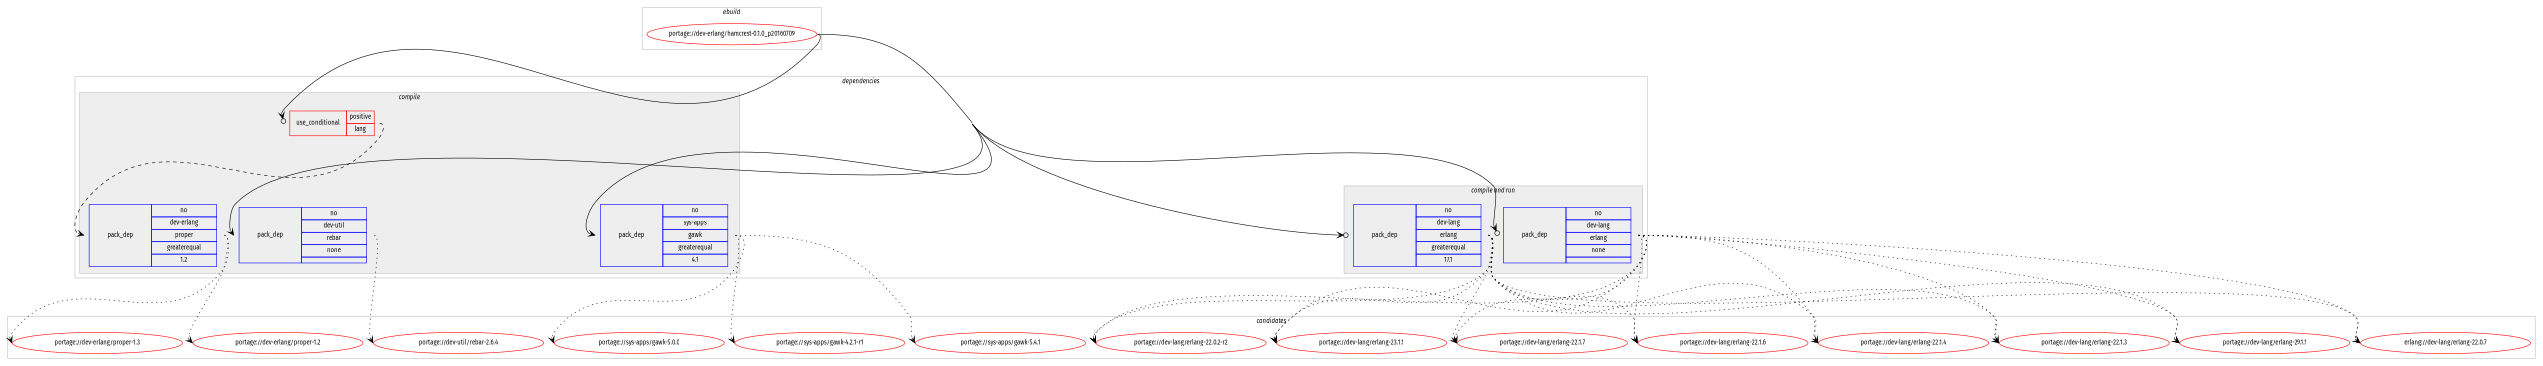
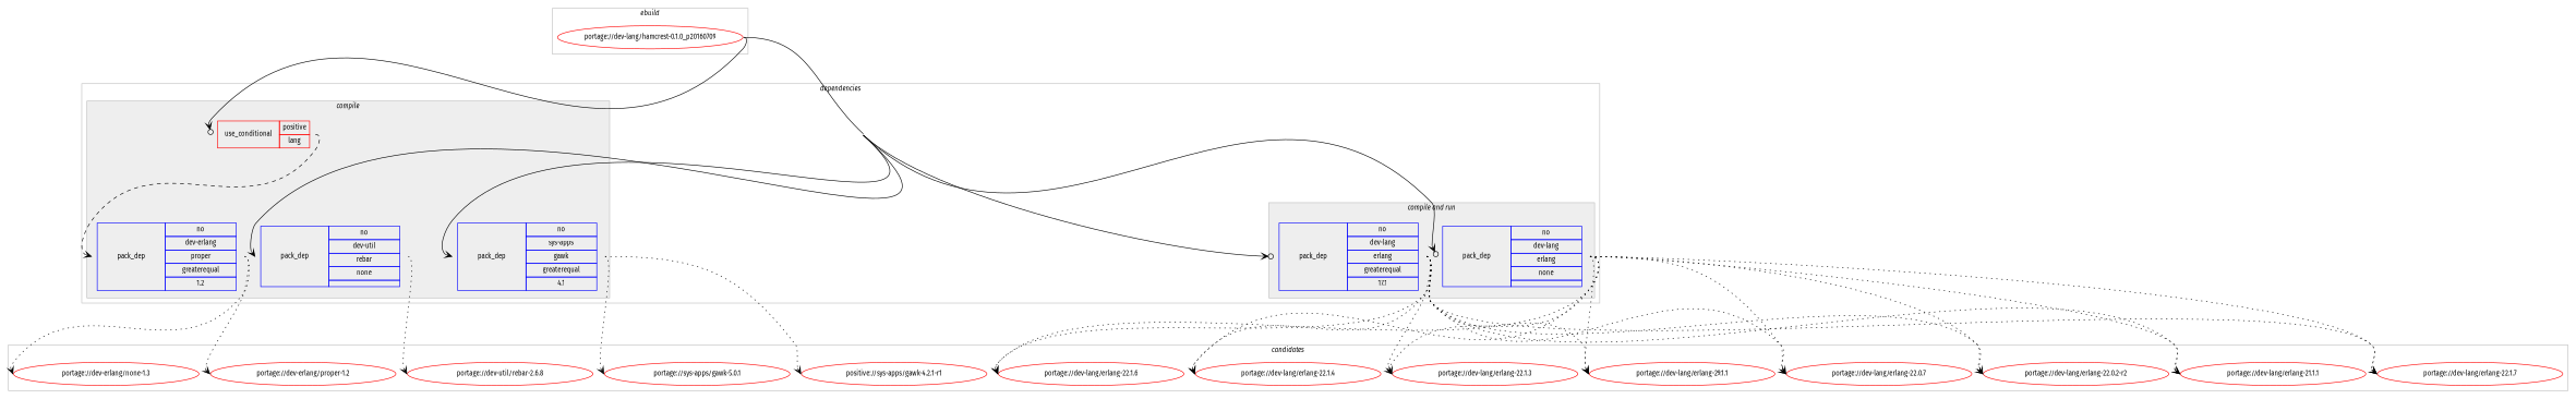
  digraph {
    compound=true
    concentrate=true
    fontname="Fira Sans"
    fontsize=10
    newrank=true
    rankdir=TB
    ranksep=1.5
    node [color=red fontname="Fira Sans" fontsize=10]
    edge [arrowhead=vee fontname="Fira Sans" headport=w style=dotted tailport=e weight=100]
-   n1 [label="portage://dev-erlang/hamcrest-0.1.0_p20160709" width=4]
+   n1 [label="portage://dev-lang/hamcrest-0.1.0_p20160709" width=4]
    n2 [color=blue label=<<TABLE BORDER="0" CELLBORDER="1" CELLSPACING="0" CELLPADDING="4" WIDTH="220"><TR><TD ROWSPAN="6" CELLPADDING="30">pack_dep</TD></TR><TR><TD WIDTH="110">no</TD></TR><TR><TD>dev-erlang</TD></TR><TR><TD>proper</TD></TR><TR><TD>greaterequal</TD></TR><TR><TD>1.2</TD></TR></TABLE>> shape=none]
    n3 [label=<<TABLE BORDER="0" CELLBORDER="1" CELLSPACING="0" CELLPADDING="4"><TR><TD ROWSPAN="3" CELLPADDING="10">use_conditional</TD></TR><TR><TD>positive</TD></TR><TR><TD>lang</TD></TR></TABLE>> shape=none]
    n4 [color=blue label=<<TABLE BORDER="0" CELLBORDER="1" CELLSPACING="0" CELLPADDING="4" WIDTH="220"><TR><TD ROWSPAN="6" CELLPADDING="30">pack_dep</TD></TR><TR><TD WIDTH="110">no</TD></TR><TR><TD>dev-util</TD></TR><TR><TD>rebar</TD></TR><TR><TD>none</TD></TR><TR><TD></TD></TR></TABLE>> shape=none]
    n5 [color=blue label=<<TABLE BORDER="0" CELLBORDER="1" CELLSPACING="0" CELLPADDING="4" WIDTH="220"><TR><TD ROWSPAN="6" CELLPADDING="30">pack_dep</TD></TR><TR><TD WIDTH="110">no</TD></TR><TR><TD>sys-apps</TD></TR><TR><TD>gawk</TD></TR><TR><TD>greaterequal</TD></TR><TR><TD>4.1</TD></TR></TABLE>> shape=none]
    n6 [color=blue label=<<TABLE BORDER="0" CELLBORDER="1" CELLSPACING="0" CELLPADDING="4" WIDTH="220"><TR><TD ROWSPAN="6" CELLPADDING="30">pack_dep</TD></TR><TR><TD WIDTH="110">no</TD></TR><TR><TD>dev-lang</TD></TR><TR><TD>erlang</TD></TR><TR><TD>greaterequal</TD></TR><TR><TD>17.1</TD></TR></TABLE>> shape=none]
    n7 [color=blue label=<<TABLE BORDER="0" CELLBORDER="1" CELLSPACING="0" CELLPADDING="4" WIDTH="220"><TR><TD ROWSPAN="6" CELLPADDING="30">pack_dep</TD></TR><TR><TD WIDTH="110">no</TD></TR><TR><TD>dev-lang</TD></TR><TR><TD>erlang</TD></TR><TR><TD>none</TD></TR><TR><TD></TD></TR></TABLE>> shape=none]
    n8 [label="portage://dev-erlang/proper-1.2" width=4]
-   n9 [label="portage://dev-erlang/proper-1.3" width=4]
-   n10 [label="portage://dev-util/rebar-2.6.4" width=4]
-   n11 [label="portage://sys-apps/gawk-4.2.1-r1" width=4]
-   n12 [label="portage://sys-apps/gawk-5.0.0" width=4]
-   n13 [label="portage://sys-apps/gawk-5.4.1" width=4]
-   n14 [label="portage://dev-lang/erlang-23.1.1" width=4]
+   n9 [label="portage://dev-erlang/none-1.3" width=4]
+   n10 [label="portage://dev-util/rebar-2.6.8" width=4]
+   n11 [label="positive://sys-apps/gawk-4.2.1-r1" width=4]
+   n13 [label="portage://sys-apps/gawk-5.0.1" width=4]
+   n14 [label="portage://dev-lang/erlang-21.1.1" width=4]
    n15 [label="portage://dev-lang/erlang-22.0.2-r2" width=4]
-   n16 [label="erlang://dev-lang/erlang-22.0.7" width=4]
+   n16 [label="portage://dev-lang/erlang-22.0.7" width=4]
    n17 [label="portage://dev-lang/erlang-29.1.1" width=4]
    n18 [label="portage://dev-lang/erlang-22.1.3" width=4]
    n19 [label="portage://dev-lang/erlang-22.1.4" width=4]
    n20 [label="portage://dev-lang/erlang-22.1.6" width=4]
    n21 [label="portage://dev-lang/erlang-22.1.7" width=4]
    subgraph cluster_1 {
      color=gray
      label=<<i>ebuild</i>>
      rank=same
      n1
    }
    subgraph cluster_2 {
      color=gray
      label=<<i>dependencies</i>>
      subgraph cluster_3 {
        color=gray
        fillcolor="#eeeeee"
        label=<<i>compile</i>>
        style=filled
        subgraph sub_4 {
          color=gray
          fillcolor="#eeeeee"
          label=<<i>compile</i>>
          style=filled
          n3
          subgraph sub_5 {
            color=gray
            fillcolor="#eeeeee"
            label=<<i>compile</i>>
            style=filled
            n2
          }
        }
        subgraph sub_6 {
          color=gray
          fillcolor="#eeeeee"
          label=<<i>compile</i>>
          style=filled
          n4
        }
        subgraph sub_7 {
          color=gray
          fillcolor="#eeeeee"
          label=<<i>compile</i>>
          style=filled
          n5
        }
      }
      subgraph cluster_8 {
        color=gray
        fillcolor="#eeeeee"
        label=<<i>compile and run</i>>
        style=filled
        subgraph sub_9 {
          color=gray
          fillcolor="#eeeeee"
          label=<<i>compile and run</i>>
          style=filled
          n6
        }
        subgraph sub_10 {
          color=gray
          fillcolor="#eeeeee"
          label=<<i>compile and run</i>>
          style=filled
          n7
        }
      }
      subgraph cluster_11 {
        color=gray
        fillcolor="#eeeeee"
        label=<<i>run</i>>
        style=filled
      }
    }
    subgraph cluster_12 {
      color=gray
      label=<<i>candidates</i>>
      rank=same
      subgraph sub_13 {
        color=black
        label=<<i>candidates</i>>
        nodesep=1
        rank=same
        n8
        n9
      }
      subgraph sub_14 {
        color=black
        label=<<i>candidates</i>>
        nodesep=1
        rank=same
        n10
      }
      subgraph sub_15 {
        color=black
        label=<<i>candidates</i>>
        nodesep=1
        rank=same
        n11
-       n12
        n13
      }
      subgraph sub_16 {
        color=black
        label=<<i>candidates</i>>
        nodesep=1
        rank=same
        n14
        n15
        n16
        n17
        n18
        n19
        n20
        n21
      }
      subgraph sub_17 {
        color=black
        label=<<i>candidates</i>>
        nodesep=1
        rank=same
        n14
        n15
        n16
        n17
        n18
        n19
        n20
        n21
      }
    }
    n1 -> n3 [arrowhead=odotvee style=solid weight=20]
    n1 -> n4 [style=solid weight=20]
    n1 -> n5 [style=solid weight=20]
    n1 -> n6 [arrowhead=odotvee style=solid weight=20]
    n1 -> n7 [arrowhead=odotvee style=solid weight=20]
    n2 -> n8
    n2 -> n9
    n3 -> n2 [style=dashed weight=20]
    n4 -> n10
    n5 -> n11
-   n5 -> n12
    n5 -> n13
    n6 -> n14
    n6 -> n15
    n6 -> n16
    n6 -> n17
    n6 -> n18
    n6 -> n19
    n6 -> n20
    n6 -> n21
    n7 -> n14
    n7 -> n15
    n7 -> n16
    n7 -> n17
    n7 -> n18
    n7 -> n19
    n7 -> n20
    n7 -> n21
  }
